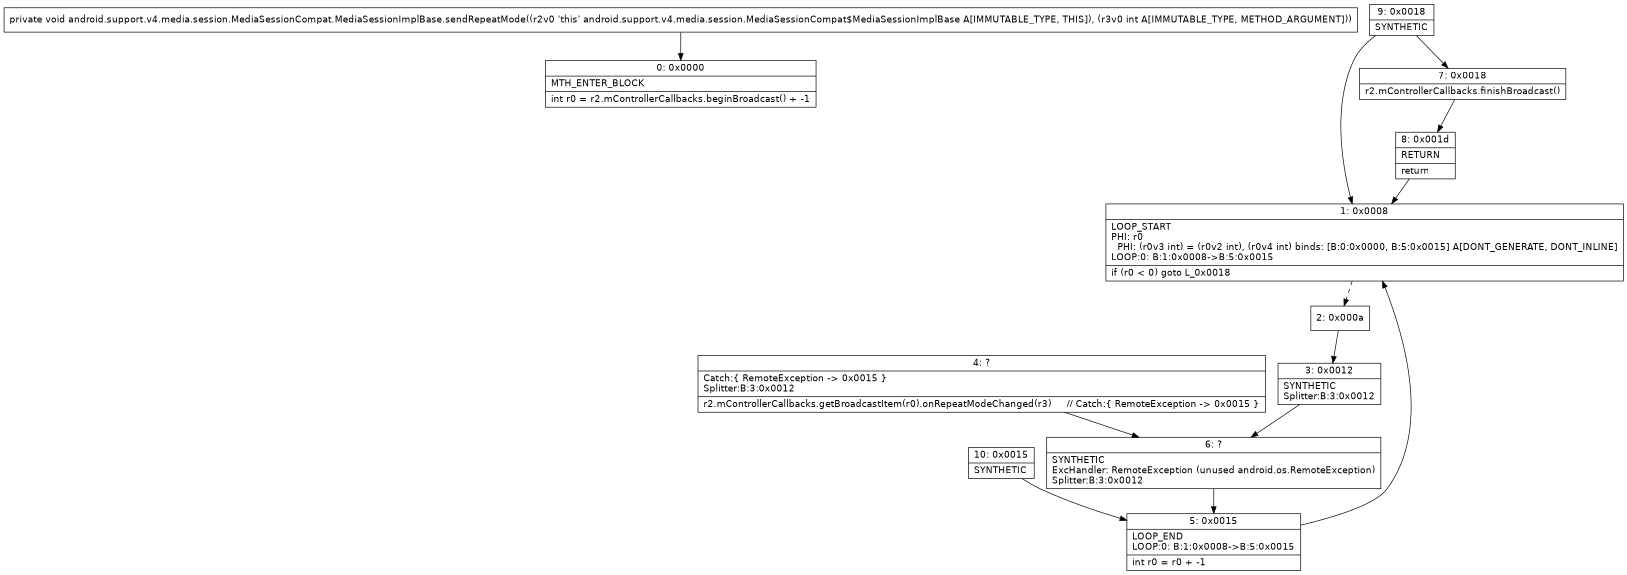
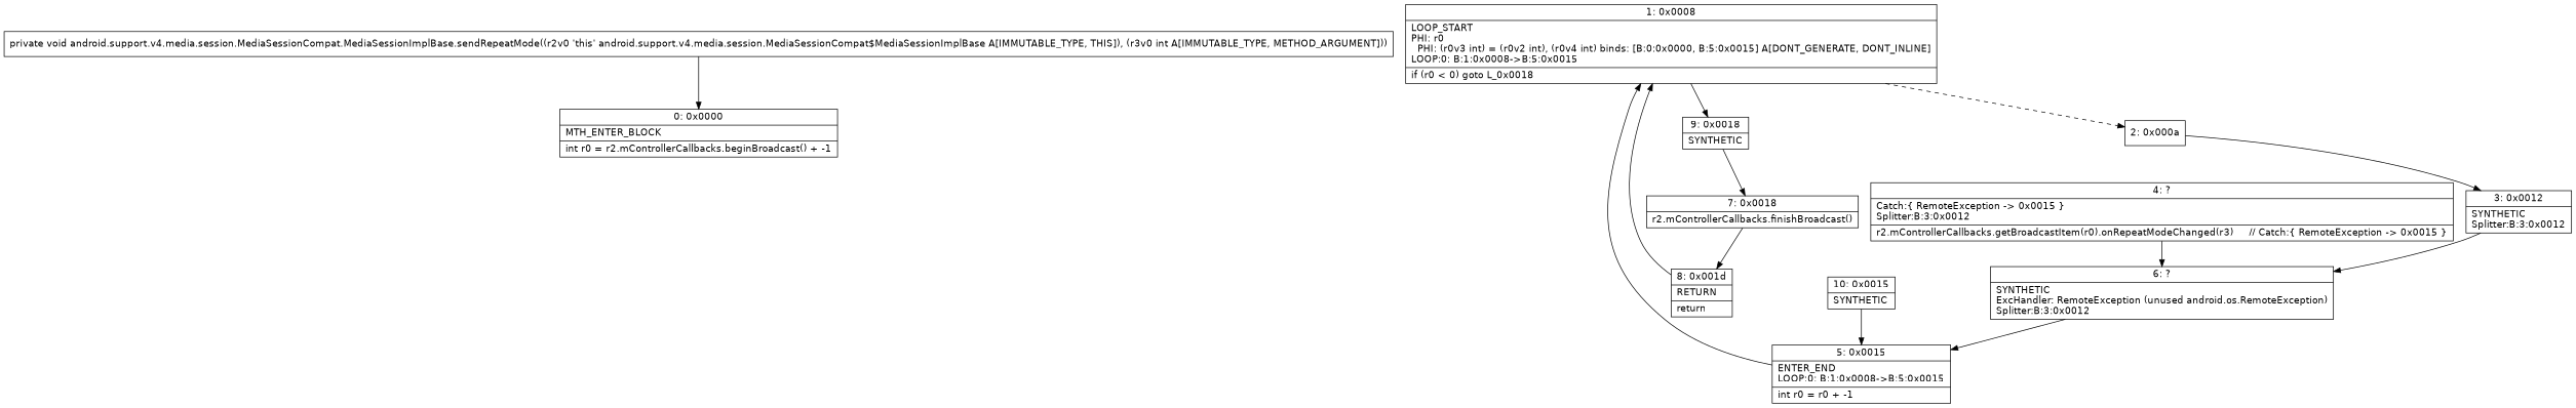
  digraph {
    fontname="DejaVu Sans"
    node [fontname="DejaVu Sans" shape=record]
    edge [fontname="DejaVu Sans"]
    n1 [label="{0\:\ 0x0000|MTH_ENTER_BLOCK\l|int r0 = r2.mControllerCallbacks.beginBroadcast() + \-1\l}"]
    n2 [label="{1\:\ 0x0008|LOOP_START\lPHI: r0 \l  PHI: (r0v3 int) = (r0v2 int), (r0v4 int) binds: [B:0:0x0000, B:5:0x0015] A[DONT_GENERATE, DONT_INLINE]\lLOOP:0: B:1:0x0008\-\>B:5:0x0015\l|if (r0 \< 0) goto L_0x0018\l}"]
    n3 [label="{2\:\ 0x000a}"]
    n4 [label="{9\:\ 0x0018|SYNTHETIC\l}"]
    n5 [label="{3\:\ 0x0012|SYNTHETIC\lSplitter:B:3:0x0012\l}"]
    n6 [label="{7\:\ 0x0018|r2.mControllerCallbacks.finishBroadcast()\l}"]
    n7 [label="{6\:\ ?|SYNTHETIC\lExcHandler: RemoteException (unused android.os.RemoteException)\lSplitter:B:3:0x0012\l}"]
    n8 [label="{4\:\ ?|Catch:\{ RemoteException \-\> 0x0015 \}\lSplitter:B:3:0x0012\l|r2.mControllerCallbacks.getBroadcastItem(r0).onRepeatModeChanged(r3)     \/\/ Catch:\{ RemoteException \-\> 0x0015 \}\l}"]
-   n9 [label="{5\:\ 0x0015|LOOP_END\lLOOP:0: B:1:0x0008\-\>B:5:0x0015\l|int r0 = r0 + \-1\l}"]
+   n9 [label="{5\:\ 0x0015|ENTER_END\lLOOP:0: B:1:0x0008\-\>B:5:0x0015\l|int r0 = r0 + \-1\l}"]
    n10 [label="{10\:\ 0x0015|SYNTHETIC\l}"]
    n11 [label="{8\:\ 0x001d|RETURN\l|return\l}"]
    n12 [label="{private void android.support.v4.media.session.MediaSessionCompat.MediaSessionImplBase.sendRepeatMode((r2v0 'this' android.support.v4.media.session.MediaSessionCompat$MediaSessionImplBase A[IMMUTABLE_TYPE, THIS]), (r3v0 int A[IMMUTABLE_TYPE, METHOD_ARGUMENT])) }"]
    n2 -> n3 [style=dashed]
-   n4 -> n2
+   n2 -> n4
    n3 -> n5
    n4 -> n6
    n5 -> n7
    n6 -> n11
    n7 -> n9
    n8 -> n7
    n9 -> n2
    n10 -> n9
    n11 -> n2
    n12 -> n1
  }
